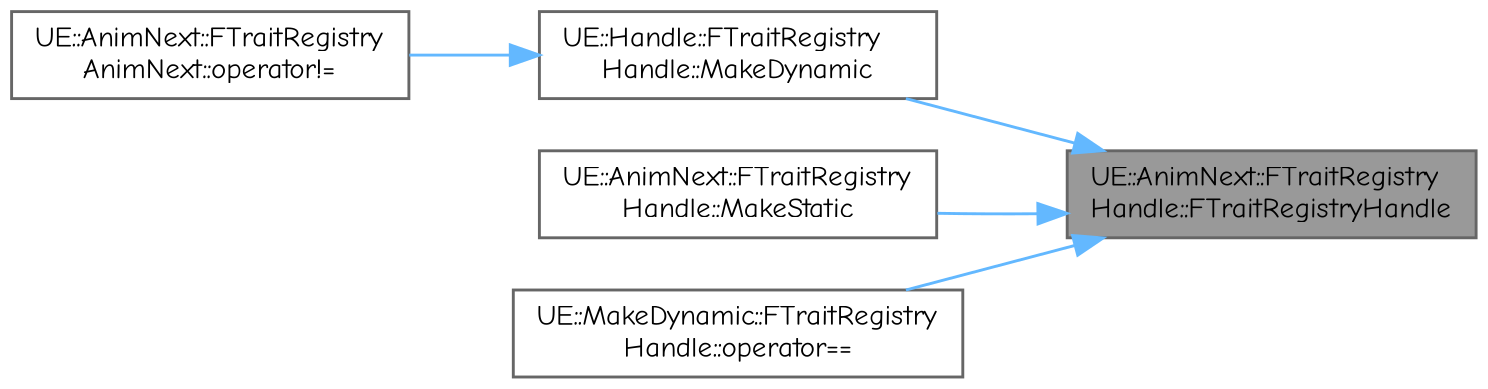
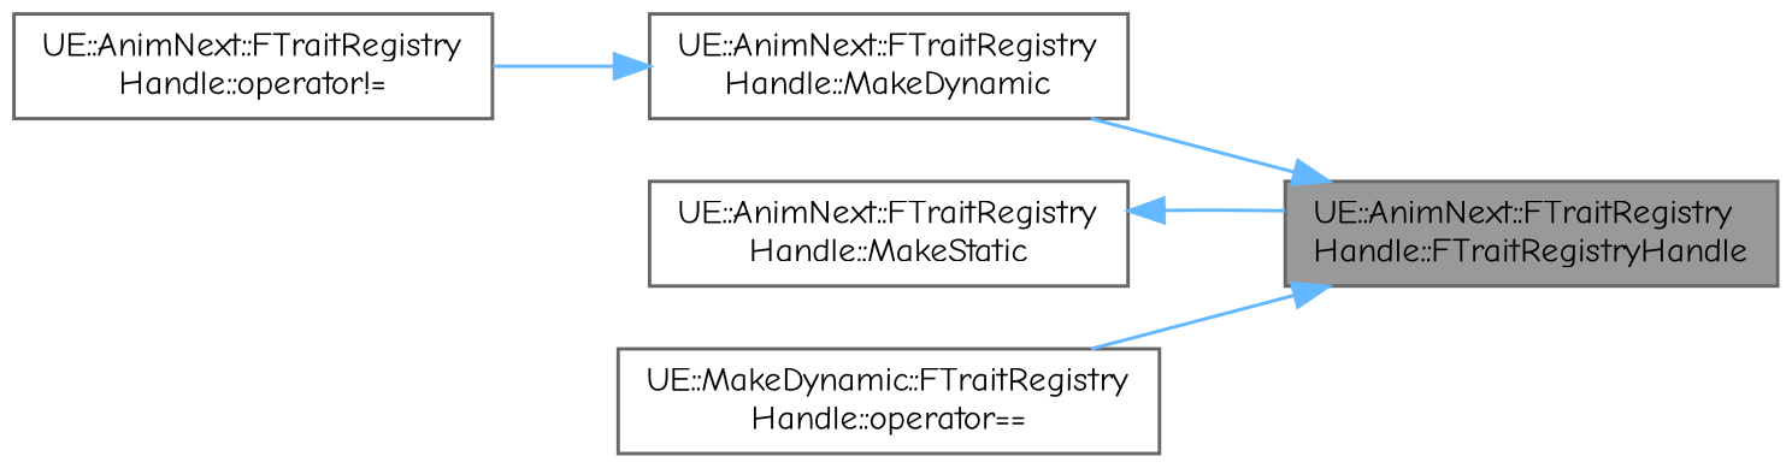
  digraph {
    fontname="Comic Neue"
    rankdir=RL
    node [color=grey40 fillcolor=white fontname="Comic Neue" fontsize=10 shape=box style=filled]
    edge [color=steelblue1 dir=back fontname="Comic Neue" fontsize=10 labelfontname=Helvetica labelfontsize=10 style=solid]
    n1 [color=gray40 fillcolor=grey60 fontcolor=black height=0.2 label="UE::AnimNext::FTraitRegistry\lHandle::FTraitRegistryHandle" width=0.4]
-   n2 [height=0.2 label="UE::Handle::FTraitRegistry\lHandle::MakeDynamic" width=0.4]
+   n2 [height=0.2 label="UE::AnimNext::FTraitRegistry\lHandle::MakeDynamic" width=0.4]
    n3 [height=0.2 label="UE::AnimNext::FTraitRegistry\lHandle::MakeStatic" width=0.4]
    n4 [height=0.2 label="UE::MakeDynamic::FTraitRegistry\lHandle::operator==" width=0.4]
-   n5 [height=0.2 label="UE::AnimNext::FTraitRegistry\lAnimNext::operator!=" width=0.4]
+   n5 [height=0.2 label="UE::AnimNext::FTraitRegistry\lHandle::operator!=" width=0.4]
    n1 -> n2
-   n1 -> n3
+   n3 -> n1
    n1 -> n4
    n2 -> n5
  }
